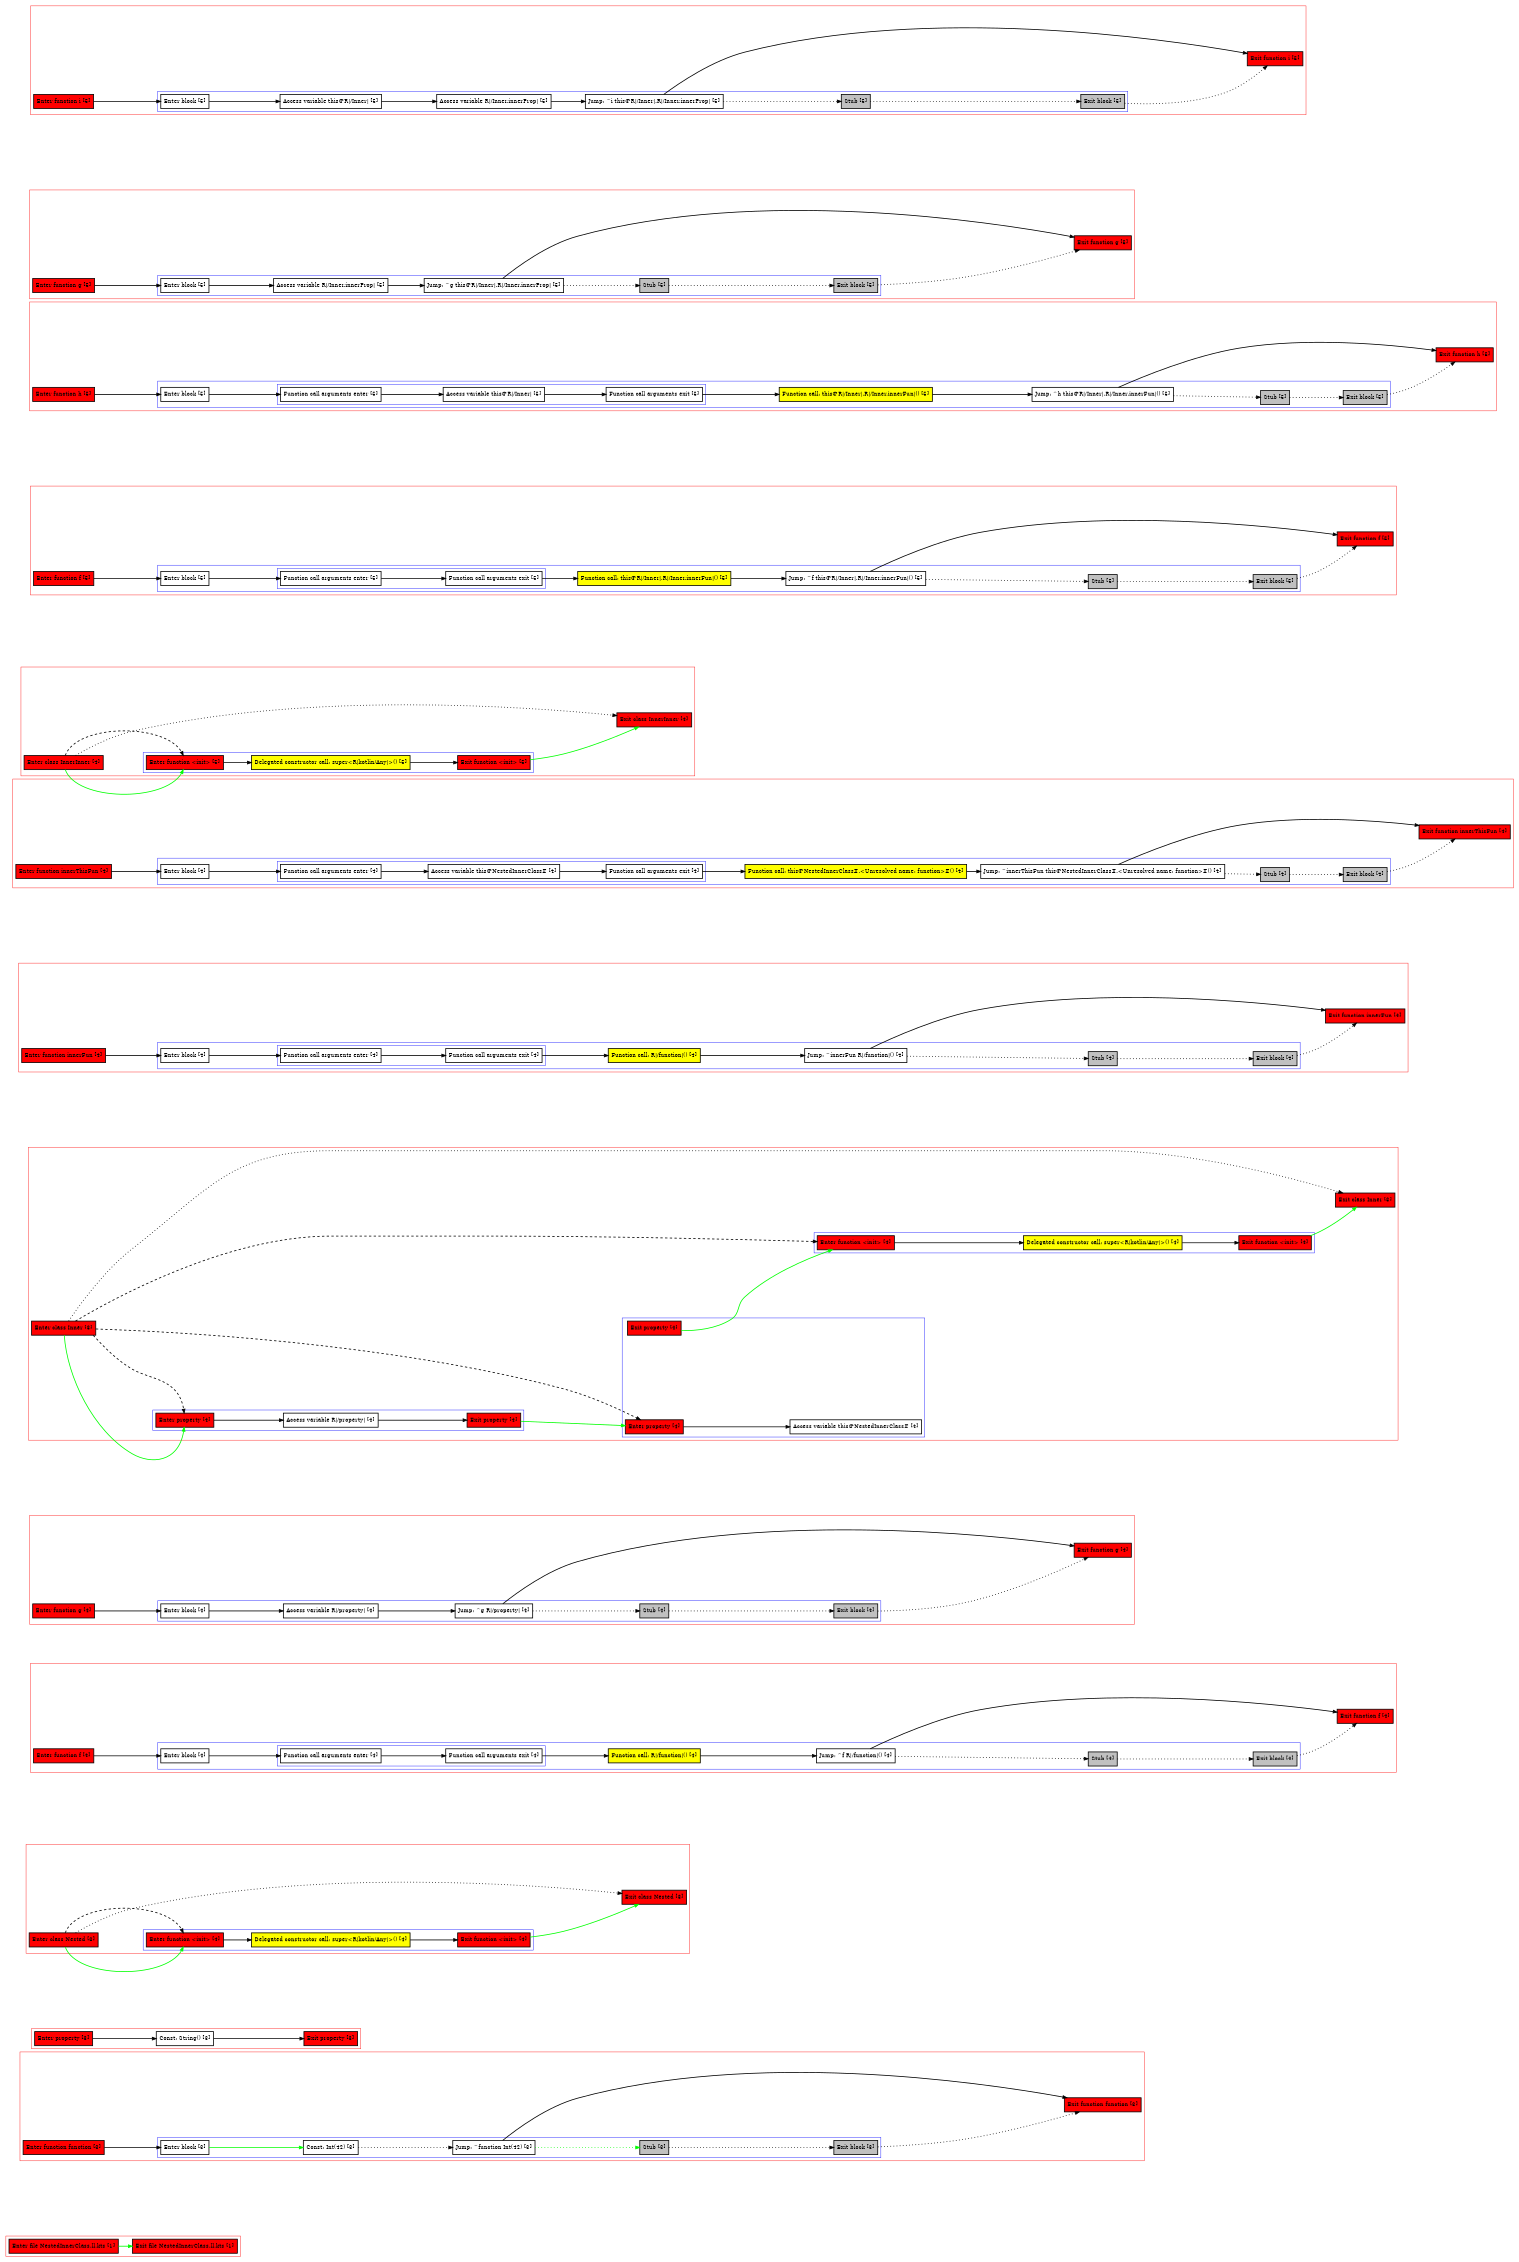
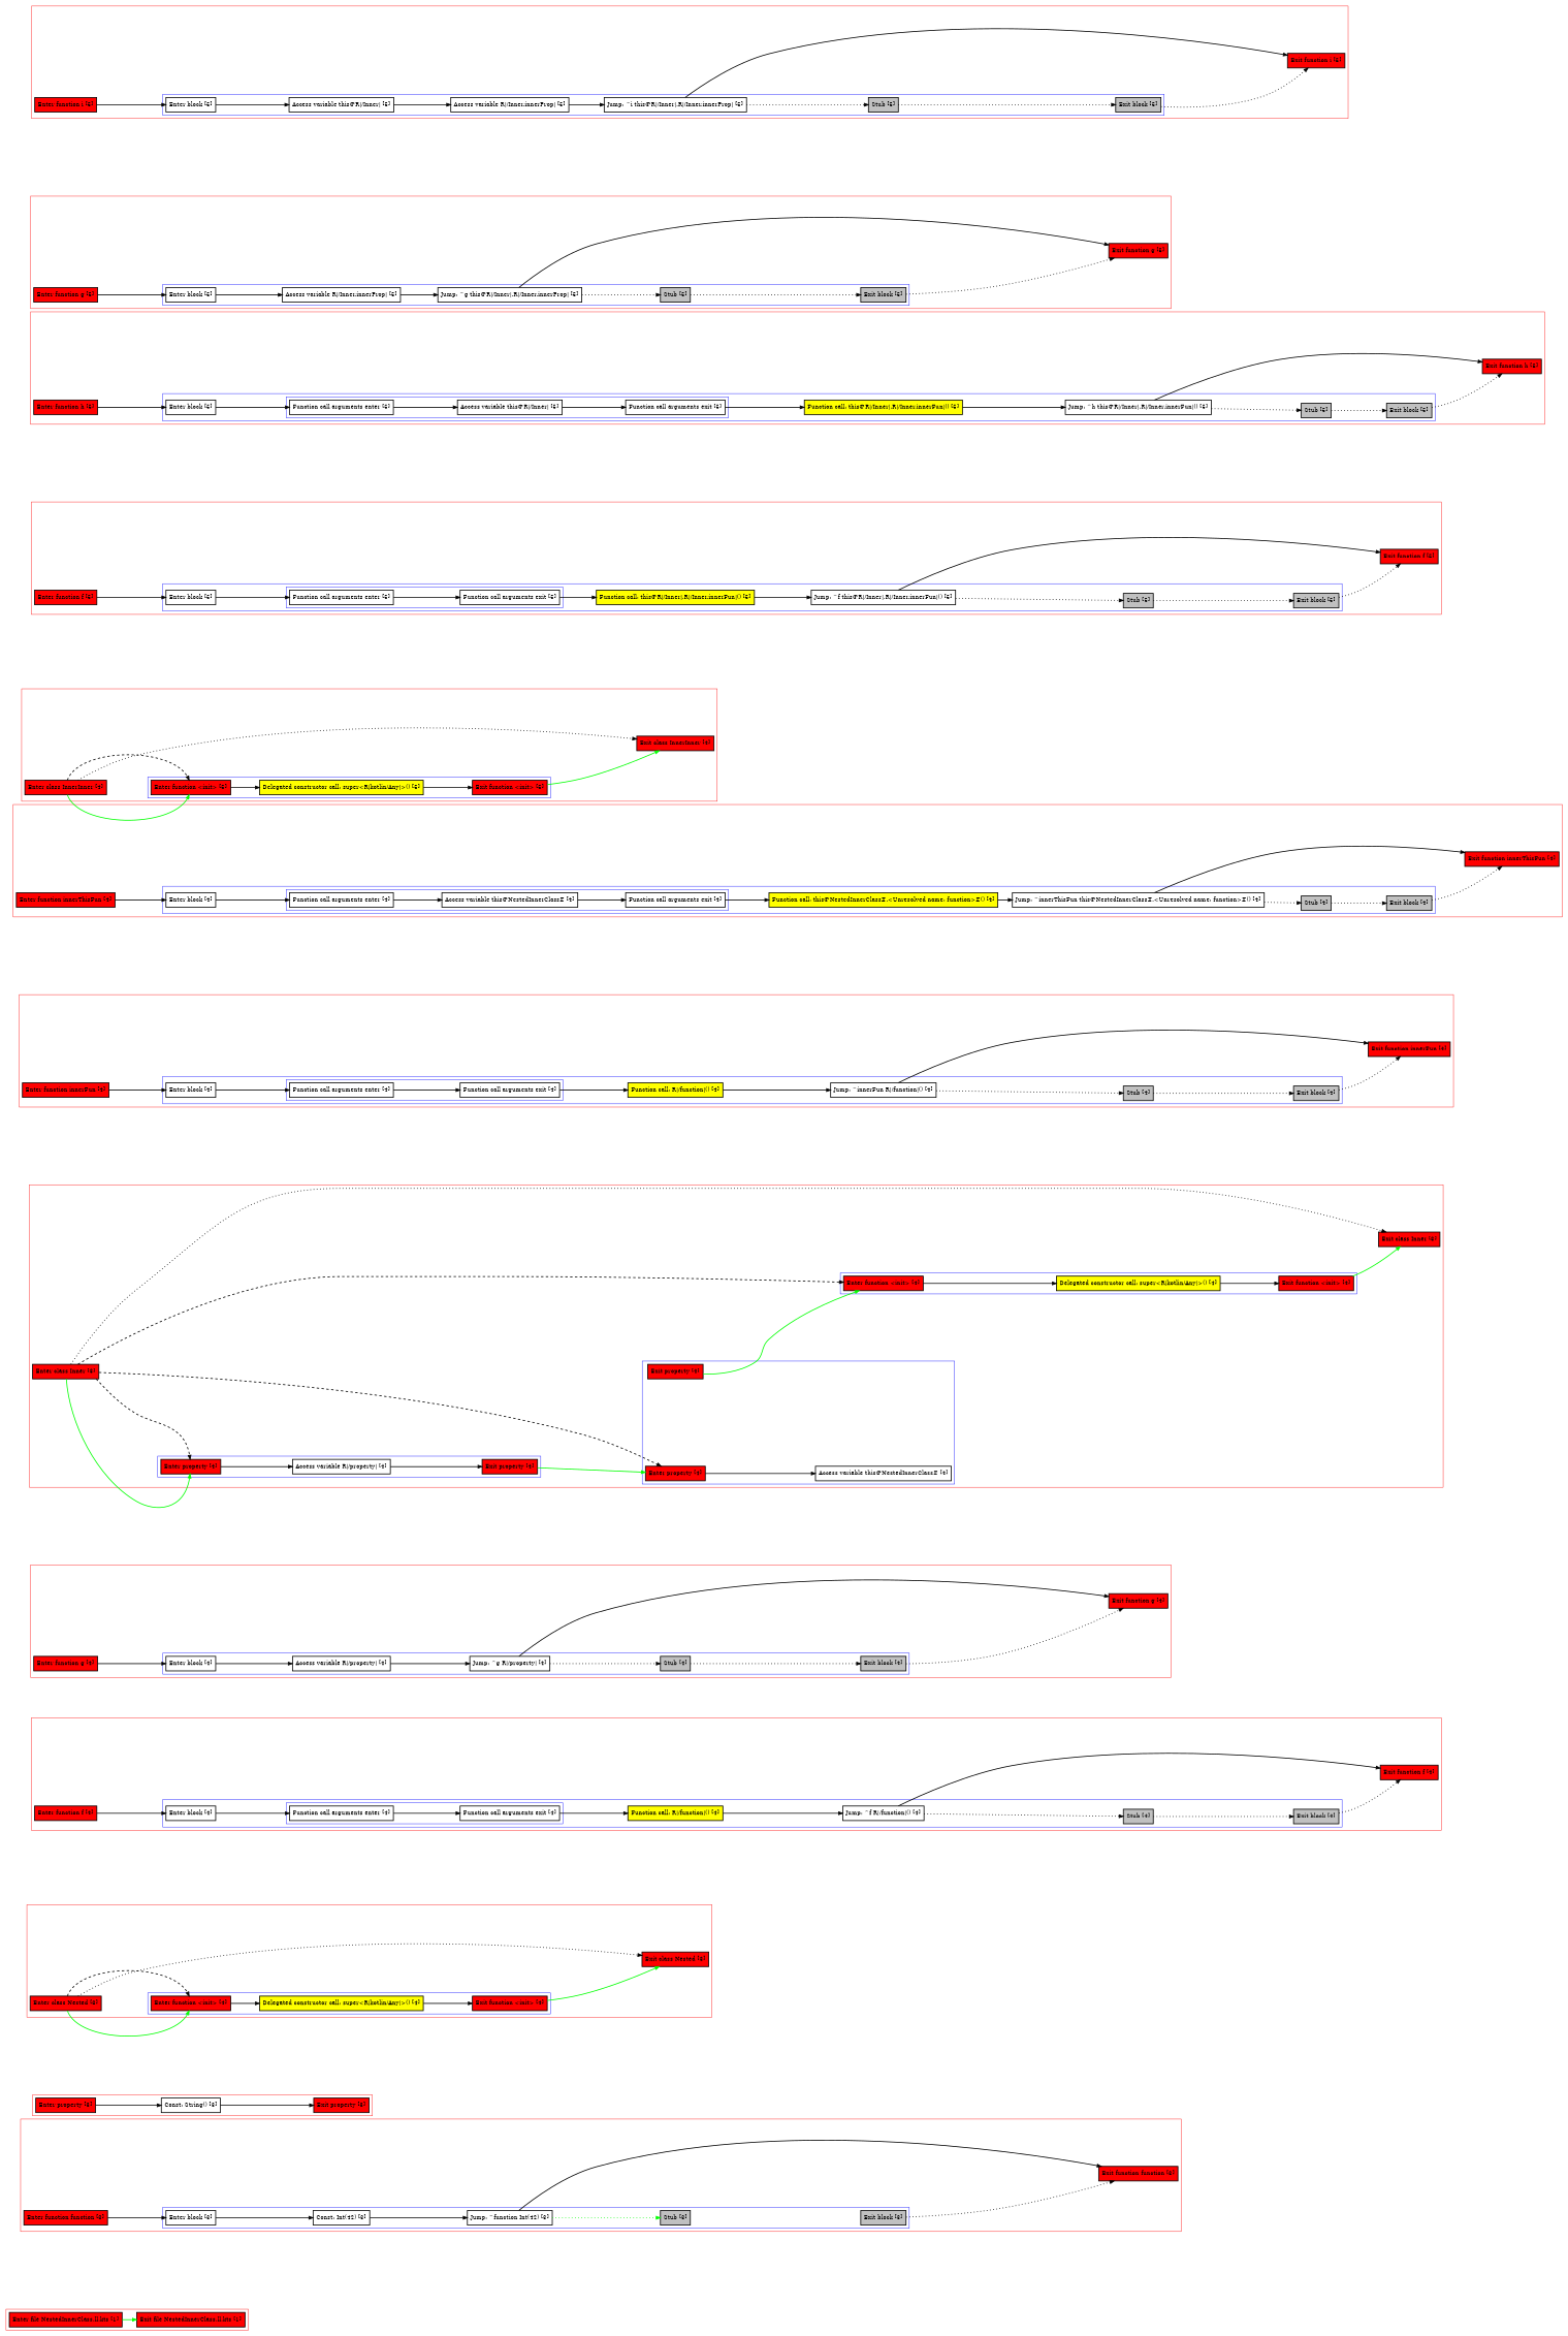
  digraph {
    nodesep=3
    rankdir=LR
    node [penwidth=2 shape=box style=filled]
    edge [penwidth=2]
    n1 [fillcolor=red label="Enter file NestedInnerClass.ll.kts [1]"]
    n2 [fillcolor=red label="Exit file NestedInnerClass.ll.kts [1]"]
    n3 [label="Enter block [3]" style=""]
    n4 [label="Const: Int(42) [3]" style=""]
    n5 [label="Jump: ^function Int(42) [3]" style=""]
    n6 [fillcolor=gray label="Stub [3]"]
    n7 [fillcolor=gray label="Exit block [3]"]
    n8 [fillcolor=red label="Enter function function [3]"]
    n9 [fillcolor=red label="Exit function function [3]"]
    n10 [fillcolor=red label="Enter property [3]"]
    n11 [label="Const: String() [3]" style=""]
    n12 [fillcolor=red label="Exit property [3]"]
    n13 [fillcolor=red label="Enter function <init> [4]"]
    n14 [fillcolor=yellow label="Delegated constructor call: super<R|kotlin/Any|>() [4]"]
    n15 [fillcolor=red label="Exit function <init> [4]"]
    n16 [fillcolor=red label="Enter class Nested [3]"]
    n17 [fillcolor=red label="Exit class Nested [3]"]
    n18 [label="Function call arguments enter [4]" style=""]
    n19 [label="Function call arguments exit [4]" style=""]
    n20 [label="Enter block [4]" style=""]
    n21 [fillcolor=yellow label="Function call: R|/function|() [4]"]
    n22 [label="Jump: ^f R|/function|() [4]" style=""]
    n23 [fillcolor=gray label="Stub [4]"]
    n24 [fillcolor=gray label="Exit block [4]"]
    n25 [fillcolor=red label="Enter function f [4]"]
    n26 [fillcolor=red label="Exit function f [4]"]
    n27 [label="Enter block [4]" style=""]
    n28 [label="Access variable R|/property| [4]" style=""]
    n29 [label="Jump: ^g R|/property| [4]" style=""]
    n30 [fillcolor=gray label="Stub [4]"]
    n31 [fillcolor=gray label="Exit block [4]"]
    n32 [fillcolor=red label="Enter function g [4]"]
    n33 [fillcolor=red label="Exit function g [4]"]
    n34 [fillcolor=red label="Enter property [4]"]
    n35 [label="Access variable R|/property| [4]" style=""]
    n36 [fillcolor=red label="Exit property [4]"]
    n37 [fillcolor=red label="Enter property [4]"]
    n38 [label="Access variable this@NestedInnerClass# [4]" style=""]
    n39 [fillcolor=red label="Exit property [4]"]
    n40 [fillcolor=red label="Enter function <init> [4]"]
    n41 [fillcolor=yellow label="Delegated constructor call: super<R|kotlin/Any|>() [4]"]
    n42 [fillcolor=red label="Exit function <init> [4]"]
    n43 [fillcolor=red label="Enter class Inner [3]"]
    n44 [fillcolor=red label="Exit class Inner [3]"]
    n45 [label="Function call arguments enter [4]" style=""]
    n46 [label="Function call arguments exit [4]" style=""]
    n47 [label="Enter block [4]" style=""]
    n48 [fillcolor=yellow label="Function call: R|/function|() [4]"]
    n49 [label="Jump: ^innerFun R|/function|() [4]" style=""]
    n50 [fillcolor=gray label="Stub [4]"]
    n51 [fillcolor=gray label="Exit block [4]"]
    n52 [fillcolor=red label="Enter function innerFun [4]"]
    n53 [fillcolor=red label="Exit function innerFun [4]"]
    n54 [label="Function call arguments enter [4]" style=""]
    n55 [label="Access variable this@NestedInnerClass# [4]" style=""]
    n56 [label="Function call arguments exit [4]" style=""]
    n57 [label="Enter block [4]" style=""]
    n58 [fillcolor=yellow label="Function call: this@NestedInnerClass#.<Unresolved name: function>#() [4]"]
    n59 [label="Jump: ^innerThisFun this@NestedInnerClass#.<Unresolved name: function>#() [4]" style=""]
    n60 [fillcolor=gray label="Stub [4]"]
    n61 [fillcolor=gray label="Exit block [4]"]
    n62 [fillcolor=red label="Enter function innerThisFun [4]"]
    n63 [fillcolor=red label="Exit function innerThisFun [4]"]
    n64 [fillcolor=red label="Enter function <init> [5]"]
    n65 [fillcolor=yellow label="Delegated constructor call: super<R|kotlin/Any|>() [5]"]
    n66 [fillcolor=red label="Exit function <init> [5]"]
    n67 [fillcolor=red label="Enter class InnerInner [4]"]
    n68 [fillcolor=red label="Exit class InnerInner [4]"]
    n69 [label="Function call arguments enter [5]" style=""]
    n70 [label="Function call arguments exit [5]" style=""]
    n71 [label="Enter block [5]" style=""]
    n72 [fillcolor=yellow label="Function call: this@R|/Inner|.R|/Inner.innerFun|() [5]"]
    n73 [label="Jump: ^f this@R|/Inner|.R|/Inner.innerFun|() [5]" style=""]
    n74 [fillcolor=gray label="Stub [5]"]
    n75 [fillcolor=gray label="Exit block [5]"]
    n76 [fillcolor=red label="Enter function f [5]"]
    n77 [fillcolor=red label="Exit function f [5]"]
    n78 [label="Function call arguments enter [5]" style=""]
    n79 [label="Access variable this@R|/Inner| [5]" style=""]
    n80 [label="Function call arguments exit [5]" style=""]
    n81 [label="Enter block [5]" style=""]
    n82 [fillcolor=yellow label="Function call: this@R|/Inner|.R|/Inner.innerFun|() [5]"]
    n83 [label="Jump: ^h this@R|/Inner|.R|/Inner.innerFun|() [5]" style=""]
    n84 [fillcolor=gray label="Stub [5]"]
    n85 [fillcolor=gray label="Exit block [5]"]
    n86 [fillcolor=red label="Enter function h [5]"]
    n87 [fillcolor=red label="Exit function h [5]"]
    n88 [label="Enter block [5]" style=""]
    n89 [label="Access variable R|/Inner.innerProp| [5]" style=""]
    n90 [label="Jump: ^g this@R|/Inner|.R|/Inner.innerProp| [5]" style=""]
    n91 [fillcolor=gray label="Stub [5]"]
    n92 [fillcolor=gray label="Exit block [5]"]
    n93 [fillcolor=red label="Enter function g [5]"]
    n94 [fillcolor=red label="Exit function g [5]"]
    n95 [label="Enter block [5]" style=""]
    n96 [label="Access variable this@R|/Inner| [5]" style=""]
    n97 [label="Access variable R|/Inner.innerProp| [5]" style=""]
    n98 [label="Jump: ^i this@R|/Inner|.R|/Inner.innerProp| [5]" style=""]
    n99 [fillcolor=gray label="Stub [5]"]
    n100 [fillcolor=gray label="Exit block [5]"]
    n101 [fillcolor=red label="Enter function i [5]"]
    n102 [fillcolor=red label="Exit function i [5]"]
    subgraph cluster_1 {
      color=red
      n1
      n2
    }
    subgraph cluster_2 {
      color=red
      n8
      n9
      subgraph cluster_3 {
        color=blue
        n3
        n4
        n5
        n6
        n7
      }
    }
    subgraph cluster_4 {
      color=red
      n10
      n11
      n12
    }
    subgraph cluster_5 {
      color=red
      n16
      n17
      subgraph cluster_6 {
        color=blue
        n13
        n14
        n15
      }
    }
    subgraph cluster_7 {
      color=red
      n25
      n26
      subgraph cluster_8 {
        color=blue
        n20
        n21
        n22
        n23
        n24
        subgraph cluster_9 {
          color=blue
          n18
          n19
        }
      }
    }
    subgraph cluster_10 {
      color=red
      n32
      n33
      subgraph cluster_11 {
        color=blue
        n27
        n28
        n29
        n30
        n31
      }
    }
    subgraph cluster_12 {
      color=red
      n43
      n44
      subgraph cluster_13 {
        color=blue
        n34
        n35
        n36
      }
      subgraph cluster_14 {
        color=blue
        n37
        n38
        n39
      }
      subgraph cluster_15 {
        color=blue
        n40
        n41
        n42
      }
    }
    subgraph cluster_16 {
      color=red
      n52
      n53
      subgraph cluster_17 {
        color=blue
        n47
        n48
        n49
        n50
        n51
        subgraph cluster_18 {
          color=blue
          n45
          n46
        }
      }
    }
    subgraph cluster_19 {
      color=red
      n62
      n63
      subgraph cluster_20 {
        color=blue
        n57
        n58
        n59
        n60
        n61
        subgraph cluster_21 {
          color=blue
          n54
          n55
          n56
        }
      }
    }
    subgraph cluster_22 {
      color=red
      n67
      n68
      subgraph cluster_23 {
        color=blue
        n64
        n65
        n66
      }
    }
    subgraph cluster_24 {
      color=red
      n76
      n77
      subgraph cluster_25 {
        color=blue
        n71
        n72
        n73
        n74
        n75
        subgraph cluster_26 {
          color=blue
          n69
          n70
        }
      }
    }
    subgraph cluster_27 {
      color=red
      n86
      n87
      subgraph cluster_28 {
        color=blue
        n81
        n82
        n83
        n84
        n85
        subgraph cluster_29 {
          color=blue
          n78
          n79
          n80
        }
      }
    }
    subgraph cluster_30 {
      color=red
      n93
      n94
      subgraph cluster_31 {
        color=blue
        n88
        n89
        n90
        n91
        n92
      }
    }
    subgraph cluster_32 {
      color=red
      n101
      n102
      subgraph cluster_33 {
        color=blue
        n95
        n96
        n97
        n98
        n99
        n100
      }
    }
    n1 -> n2 [color=green]
-   n3 -> n4 [color=green]
-   n4 -> n5 [style=dotted]
+   n3 -> n4
+   n4 -> n5
    n5 -> n6 [color=green style=dotted]
    n5 -> n9
-   n6 -> n7 [style=dotted]
    n7 -> n9 [style=dotted]
    n8 -> n3
    n10 -> n11
    n11 -> n12
    n13 -> n14
    n14 -> n15
    n15 -> n17 [color=green]
    n16 -> n13 [color=green]
    n16 -> n13 [style=dashed]
    n16 -> n17 [style=dotted]
    n18 -> n19
    n19 -> n21
    n20 -> n18
    n21 -> n22
    n22 -> n23 [style=dotted]
    n22 -> n26
    n23 -> n24 [style=dotted]
    n24 -> n26 [style=dotted]
    n25 -> n20
    n27 -> n28
    n28 -> n29
    n29 -> n30 [style=dotted]
    n29 -> n33
    n30 -> n31 [style=dotted]
    n31 -> n33 [style=dotted]
    n32 -> n27
    n34 -> n35
    n35 -> n36
    n36 -> n37 [color=green]
    n37 -> n38
    n39 -> n40 [color=green]
    n40 -> n41
    n41 -> n42
    n42 -> n44 [color=green]
    n43 -> n34 [color=green]
    n43 -> n34 [style=dashed]
    n43 -> n37 [style=dashed]
    n43 -> n40 [style=dashed]
    n43 -> n44 [style=dotted]
    n45 -> n46
    n46 -> n48
    n47 -> n45
    n48 -> n49
    n49 -> n50 [style=dotted]
    n49 -> n53
    n50 -> n51 [style=dotted]
    n51 -> n53 [style=dotted]
    n52 -> n47
    n54 -> n55
    n55 -> n56
    n56 -> n58
    n57 -> n54
    n58 -> n59
    n59 -> n60 [style=dotted]
    n59 -> n63
    n60 -> n61 [style=dotted]
    n61 -> n63 [style=dotted]
    n62 -> n57
    n64 -> n65
    n65 -> n66
    n66 -> n68 [color=green]
    n67 -> n64 [color=green]
    n67 -> n64 [style=dashed]
    n67 -> n68 [style=dotted]
    n69 -> n70
    n70 -> n72
    n71 -> n69
    n72 -> n73
    n73 -> n74 [style=dotted]
    n73 -> n77
    n74 -> n75 [style=dotted]
    n75 -> n77 [style=dotted]
    n76 -> n71
    n78 -> n79
    n79 -> n80
    n80 -> n82
    n81 -> n78
    n82 -> n83
    n83 -> n84 [style=dotted]
    n83 -> n87
    n84 -> n85 [style=dotted]
    n85 -> n87 [style=dotted]
    n86 -> n81
    n88 -> n89
    n89 -> n90
    n90 -> n91 [style=dotted]
    n90 -> n94
    n91 -> n92 [style=dotted]
    n92 -> n94 [style=dotted]
    n93 -> n88
    n95 -> n96
    n96 -> n97
    n97 -> n98
    n98 -> n99 [style=dotted]
    n98 -> n102
    n99 -> n100 [style=dotted]
    n100 -> n102 [style=dotted]
    n101 -> n95
  }
